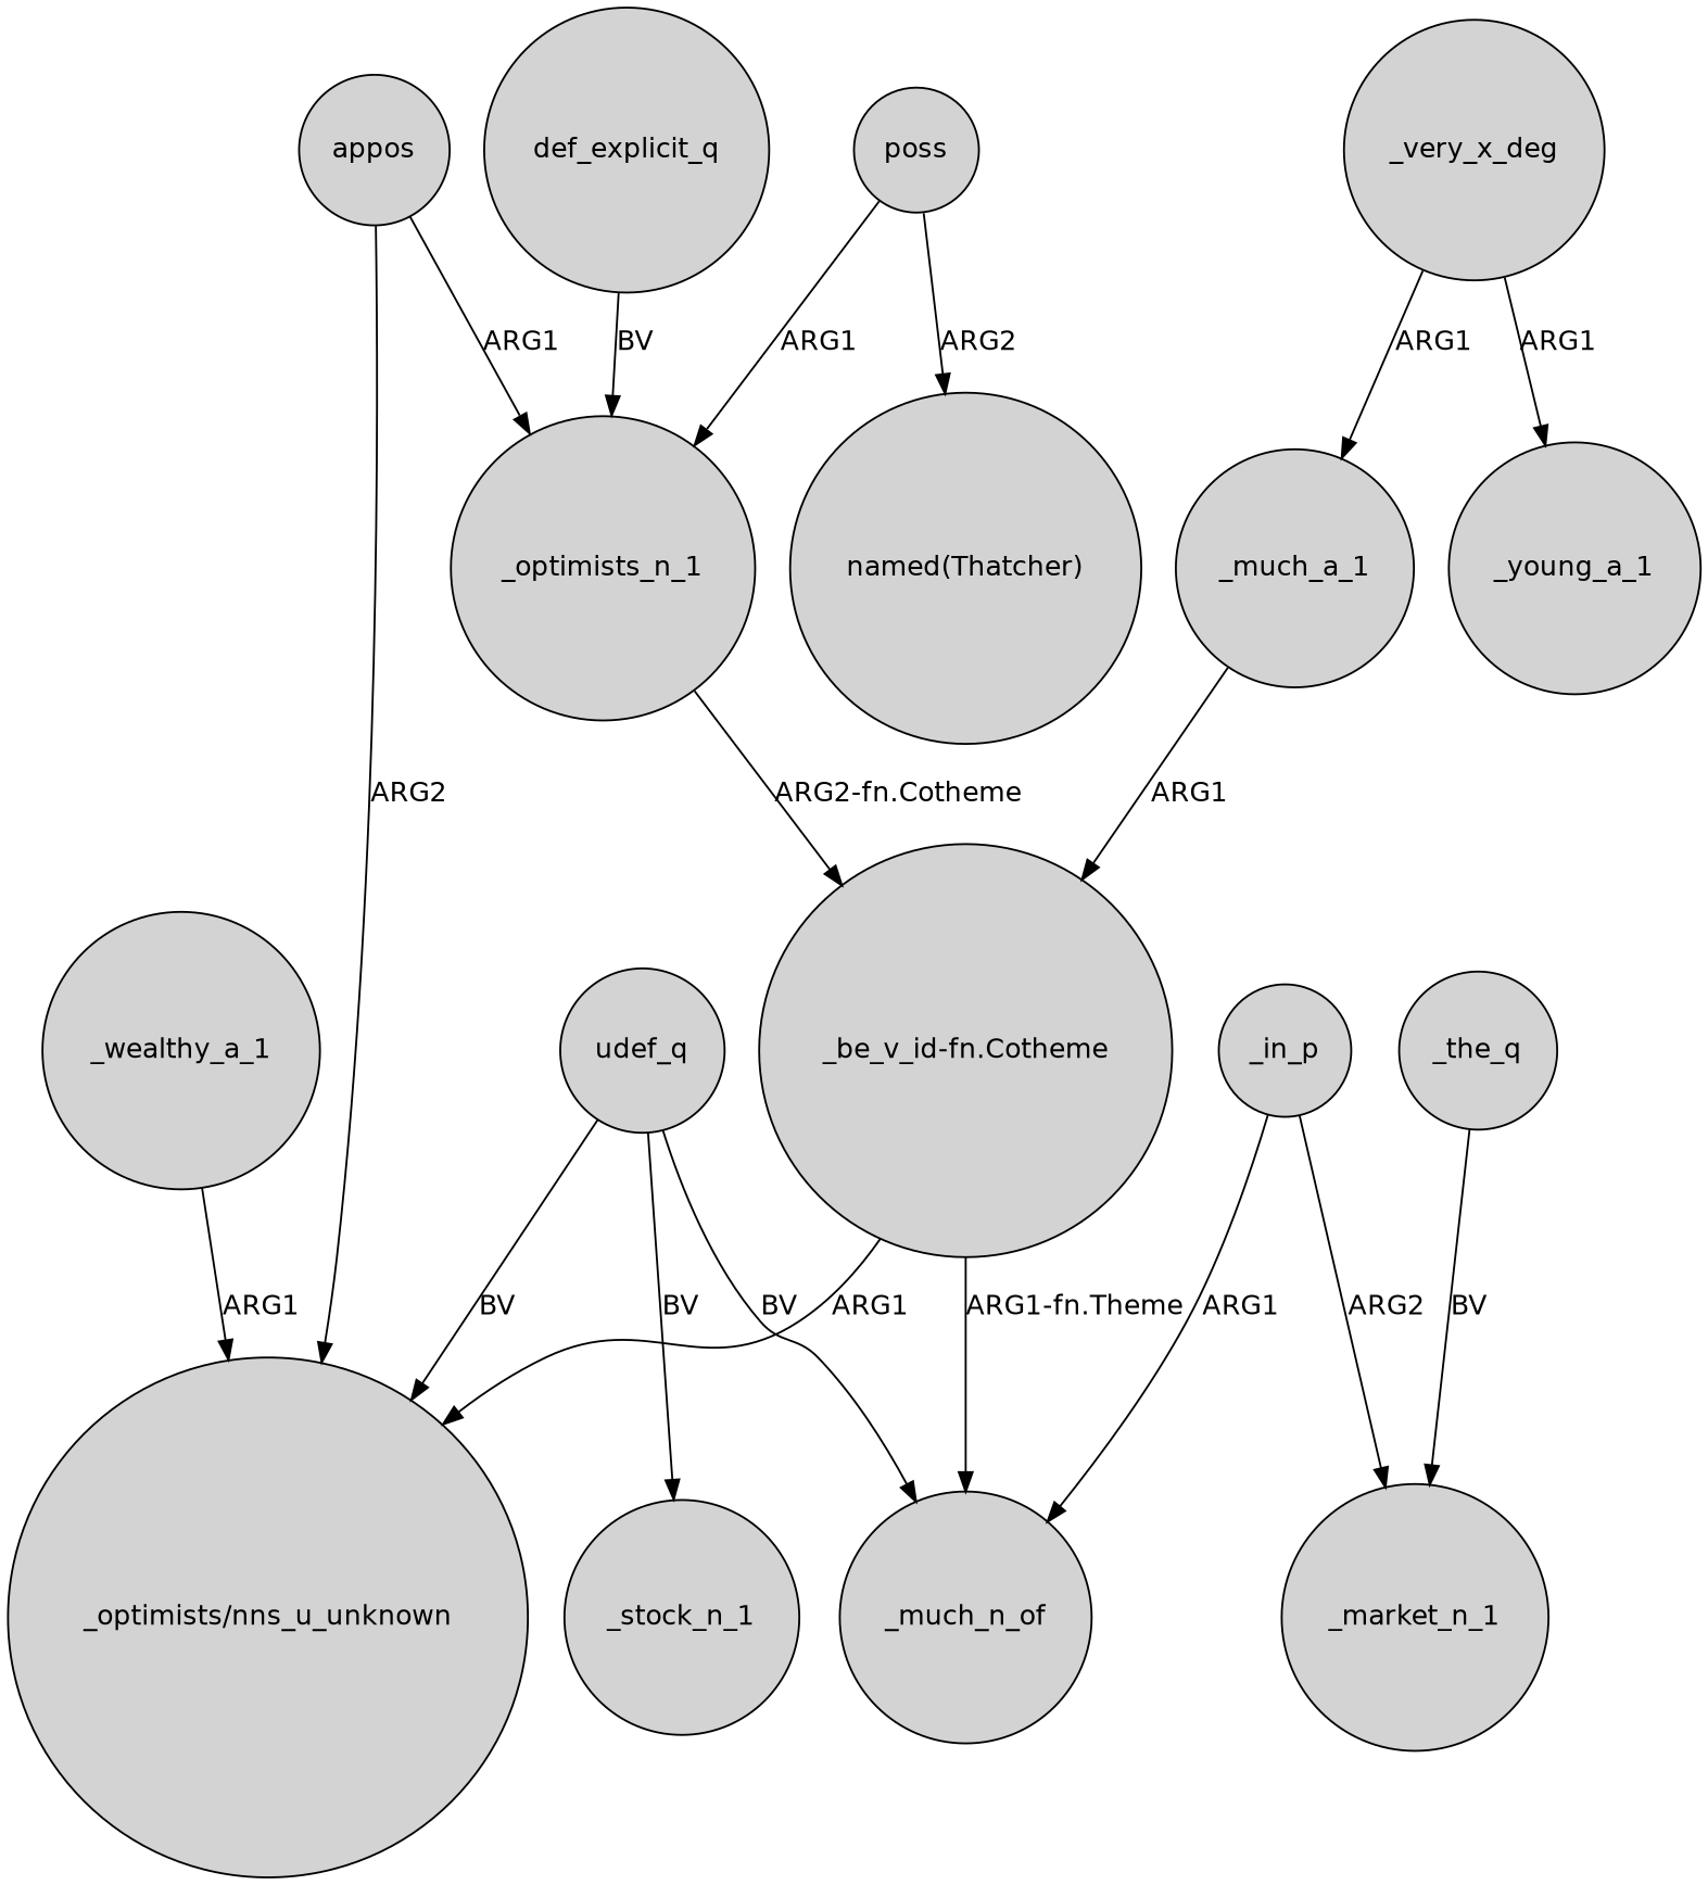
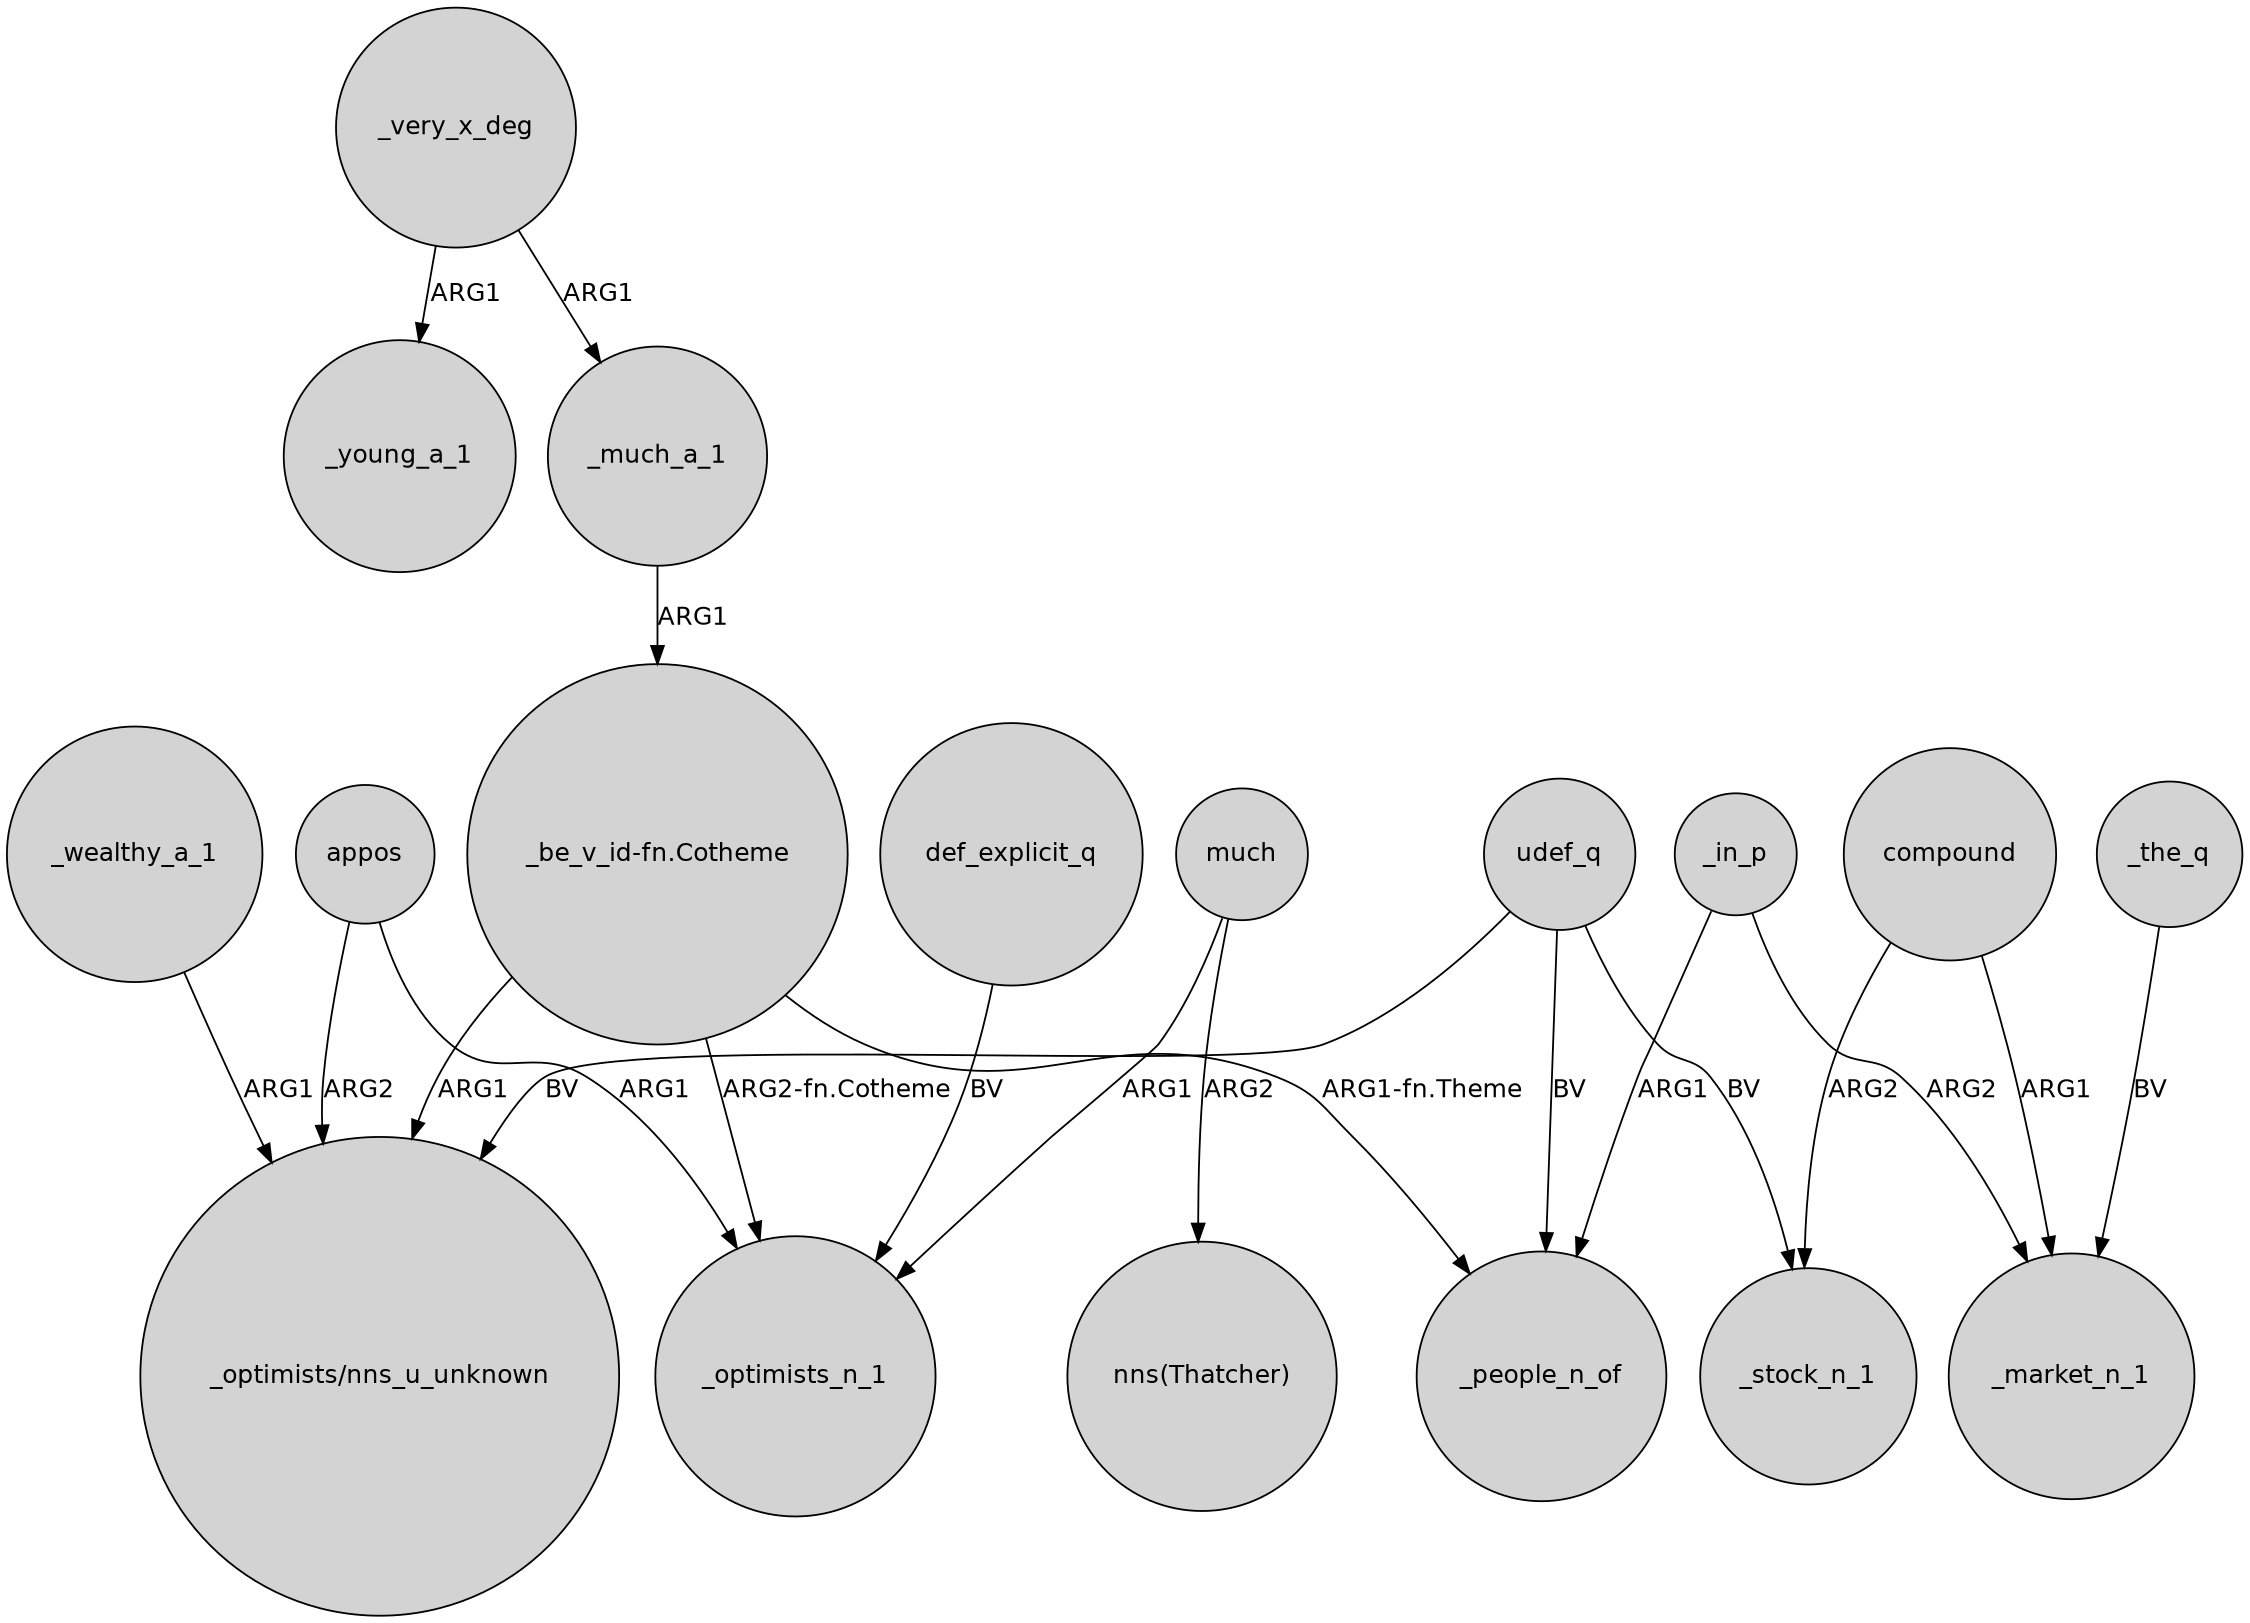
  digraph {
    fontname="DejaVu Sans"
    node [fontname="DejaVu Sans" shape=circle style=filled]
    edge [fontname="DejaVu Sans"]
    udef_q
-   _people_n_of [label=_much_n_of]
+   _people_n_of
    "_optimists/nns_u_unknown"
    _stock_n_1
    _very_x_deg
    _young_a_1
    _much_a_1
    "_be_v_id-fn.Cotheme"
    n9 [label=_optimists_n_1]
-   poss
-   "named(Thatcher)"
+   poss [label=much]
+   "named(Thatcher)" [label="nns(Thatcher)"]
    _in_p
    _market_n_1
    _the_q
    def_explicit_q
    _wealthy_a_1
+   compound
    appos
    udef_q -> _people_n_of [label=BV]
    udef_q -> "_optimists/nns_u_unknown" [label=BV]
    udef_q -> _stock_n_1 [label=BV]
    _very_x_deg -> _young_a_1 [label=ARG1]
    _very_x_deg -> _much_a_1 [label=ARG1]
    _much_a_1 -> "_be_v_id-fn.Cotheme" [label=ARG1]
    "_be_v_id-fn.Cotheme" -> _people_n_of [label="ARG1-fn.Theme"]
    "_be_v_id-fn.Cotheme" -> "_optimists/nns_u_unknown" [label=ARG1]
-   n9 -> "_be_v_id-fn.Cotheme" [label="ARG2-fn.Cotheme"]
+   "_be_v_id-fn.Cotheme" -> n9 [label="ARG2-fn.Cotheme"]
    poss -> n9 [label=ARG1]
    poss -> "named(Thatcher)" [label=ARG2]
    _in_p -> _people_n_of [label=ARG1]
    _in_p -> _market_n_1 [label=ARG2]
    _the_q -> _market_n_1 [label=BV]
    def_explicit_q -> n9 [label=BV]
    _wealthy_a_1 -> "_optimists/nns_u_unknown" [label=ARG1]
+   compound -> _stock_n_1 [label=ARG2]
+   compound -> _market_n_1 [label=ARG1]
    appos -> "_optimists/nns_u_unknown" [label=ARG2]
    appos -> n9 [label=ARG1]
  }
